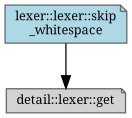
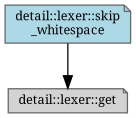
  digraph {
    rankdir=TB
    fontname="Noto Serif"
    node [fontname="Noto Serif" fontsize=10 shape=note style=filled]
-   n1 [color=gray40 fillcolor=lightblue fontcolor=black height=0.2 label="lexer::lexer::skip\l_whitespace" width=0.4]
+   n1 [color=gray40 fillcolor=lightblue fontcolor=black height=0.2 label="detail::lexer::skip\l_whitespace" width=0.4]
    n2 [color=grey40 fillcolor=lightgrey height=0.2 label="detail::lexer::get" width=0.4]
    n1 -> n2 [color=black fontname="Noto Serif" fontsize=10 labelfontname=Helvetica labelfontsize=10 style=solid]
  }
